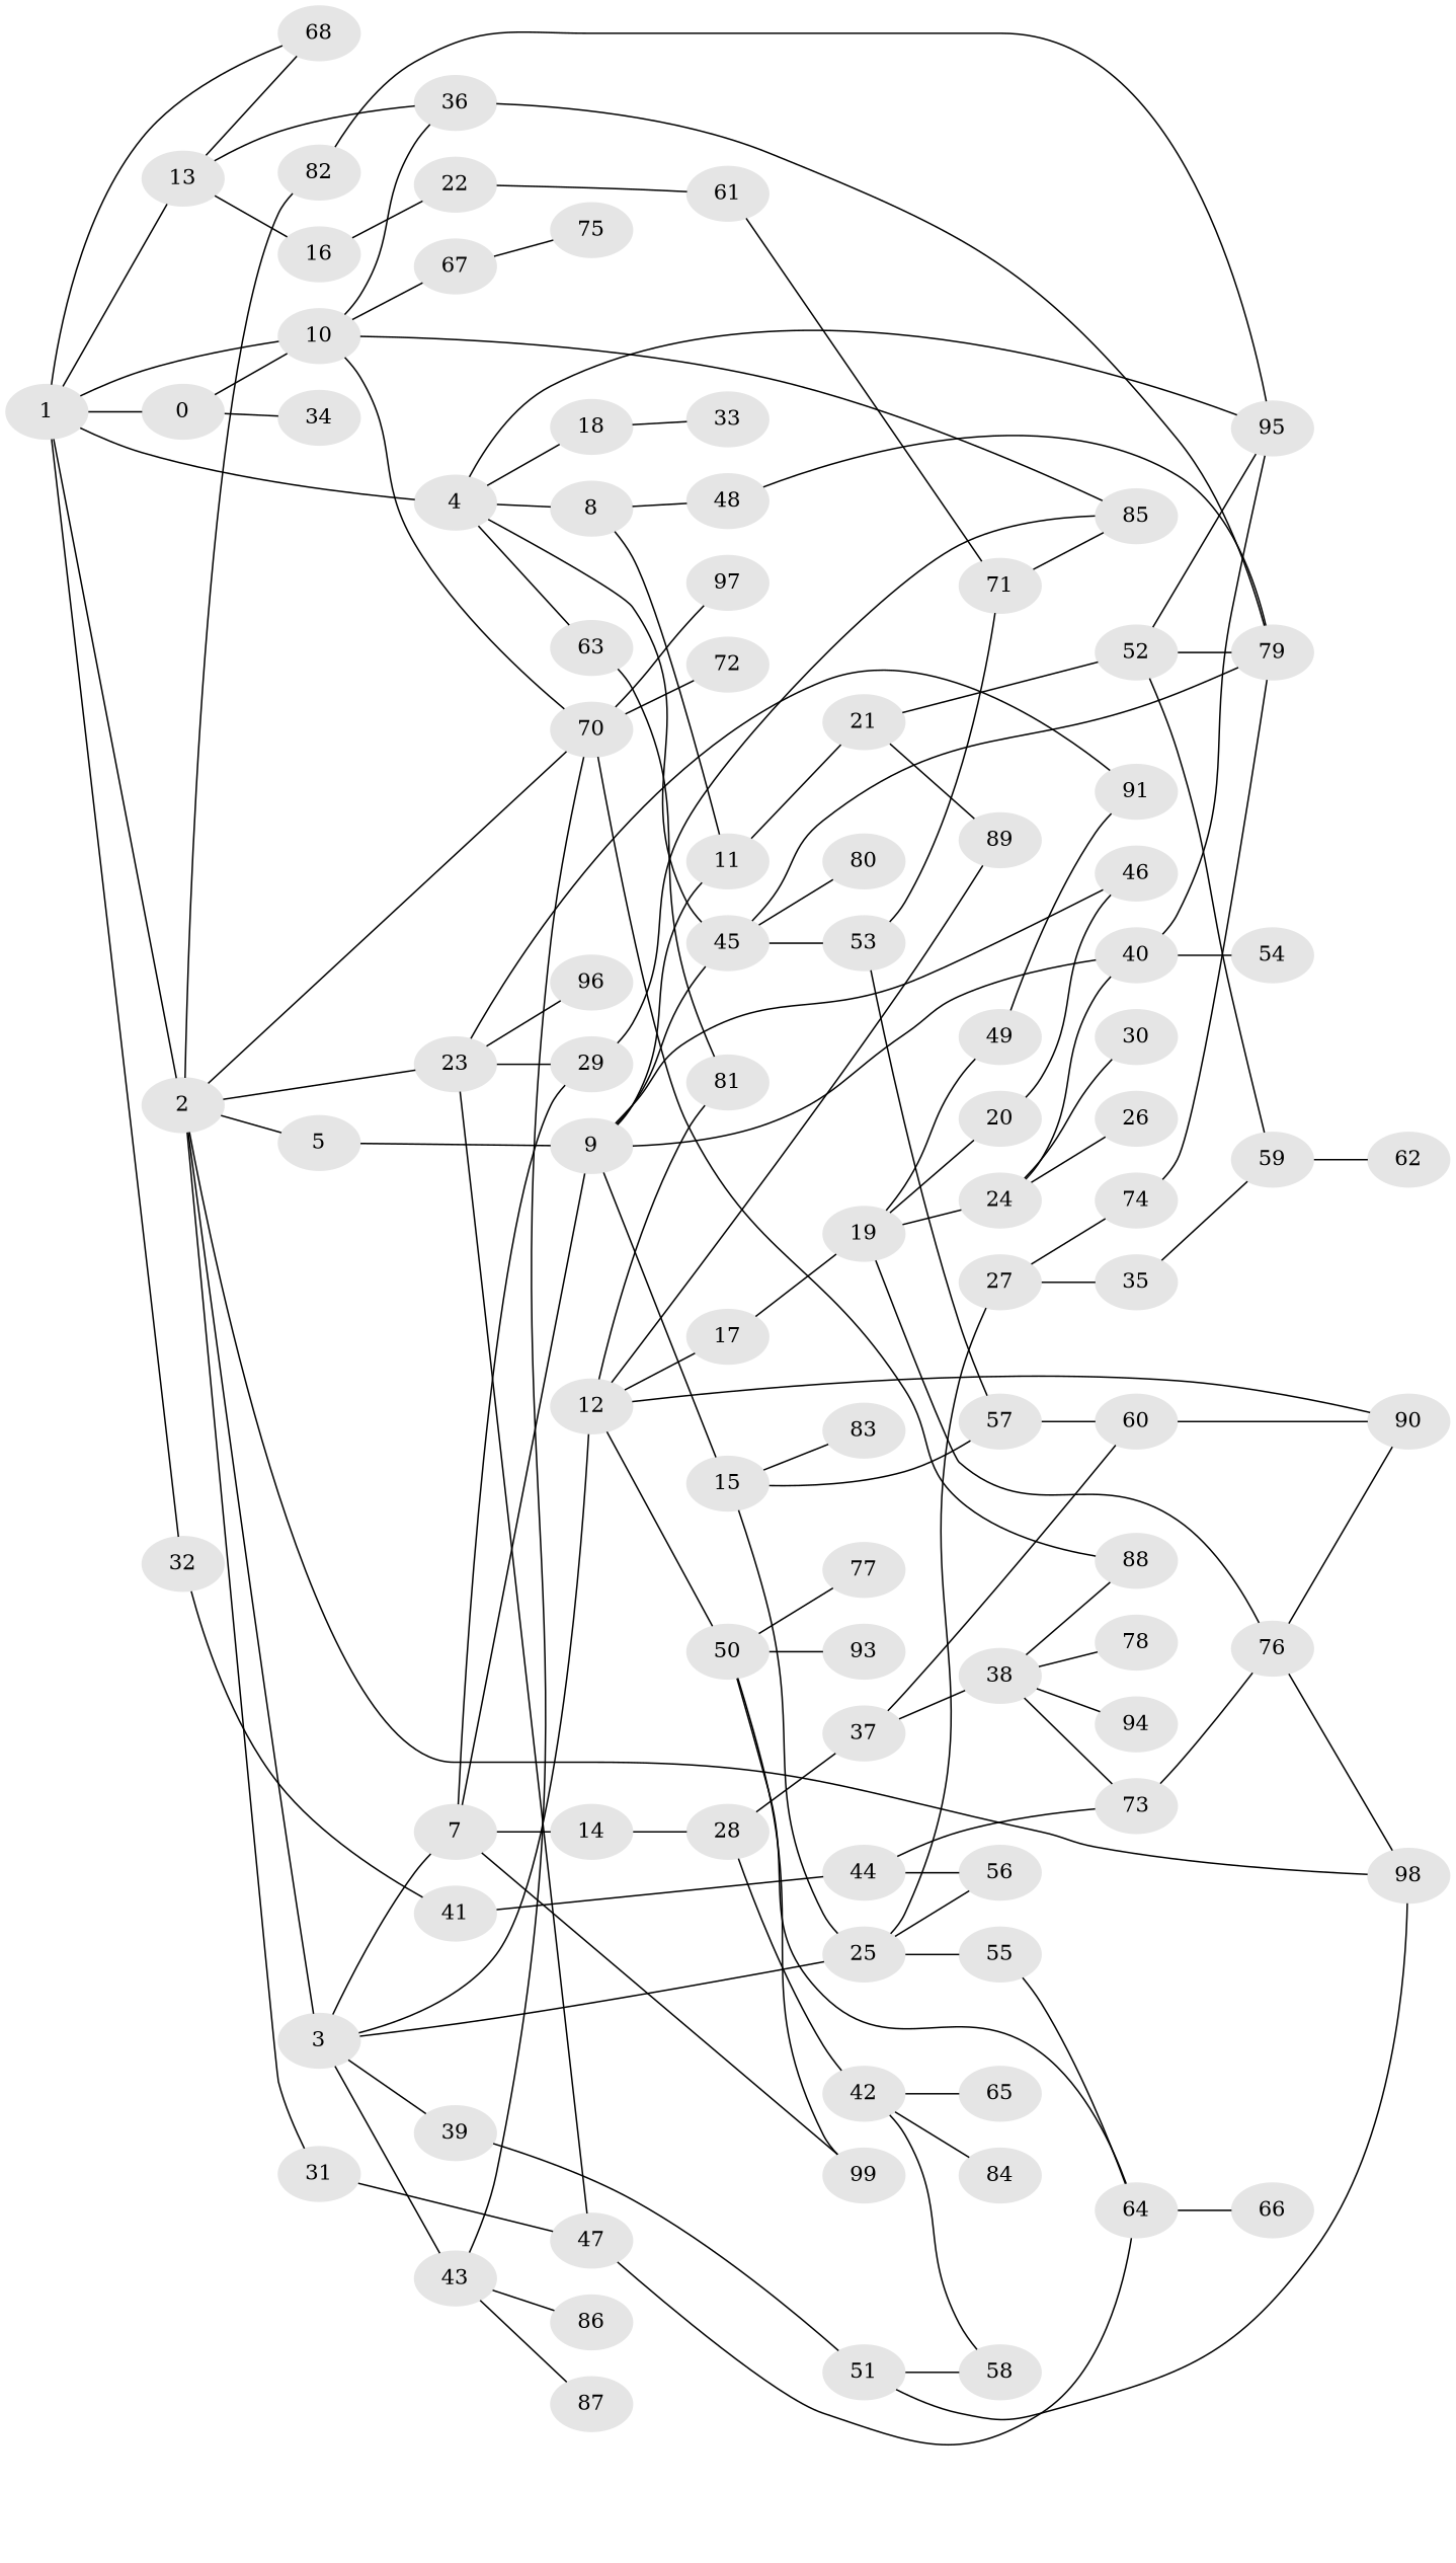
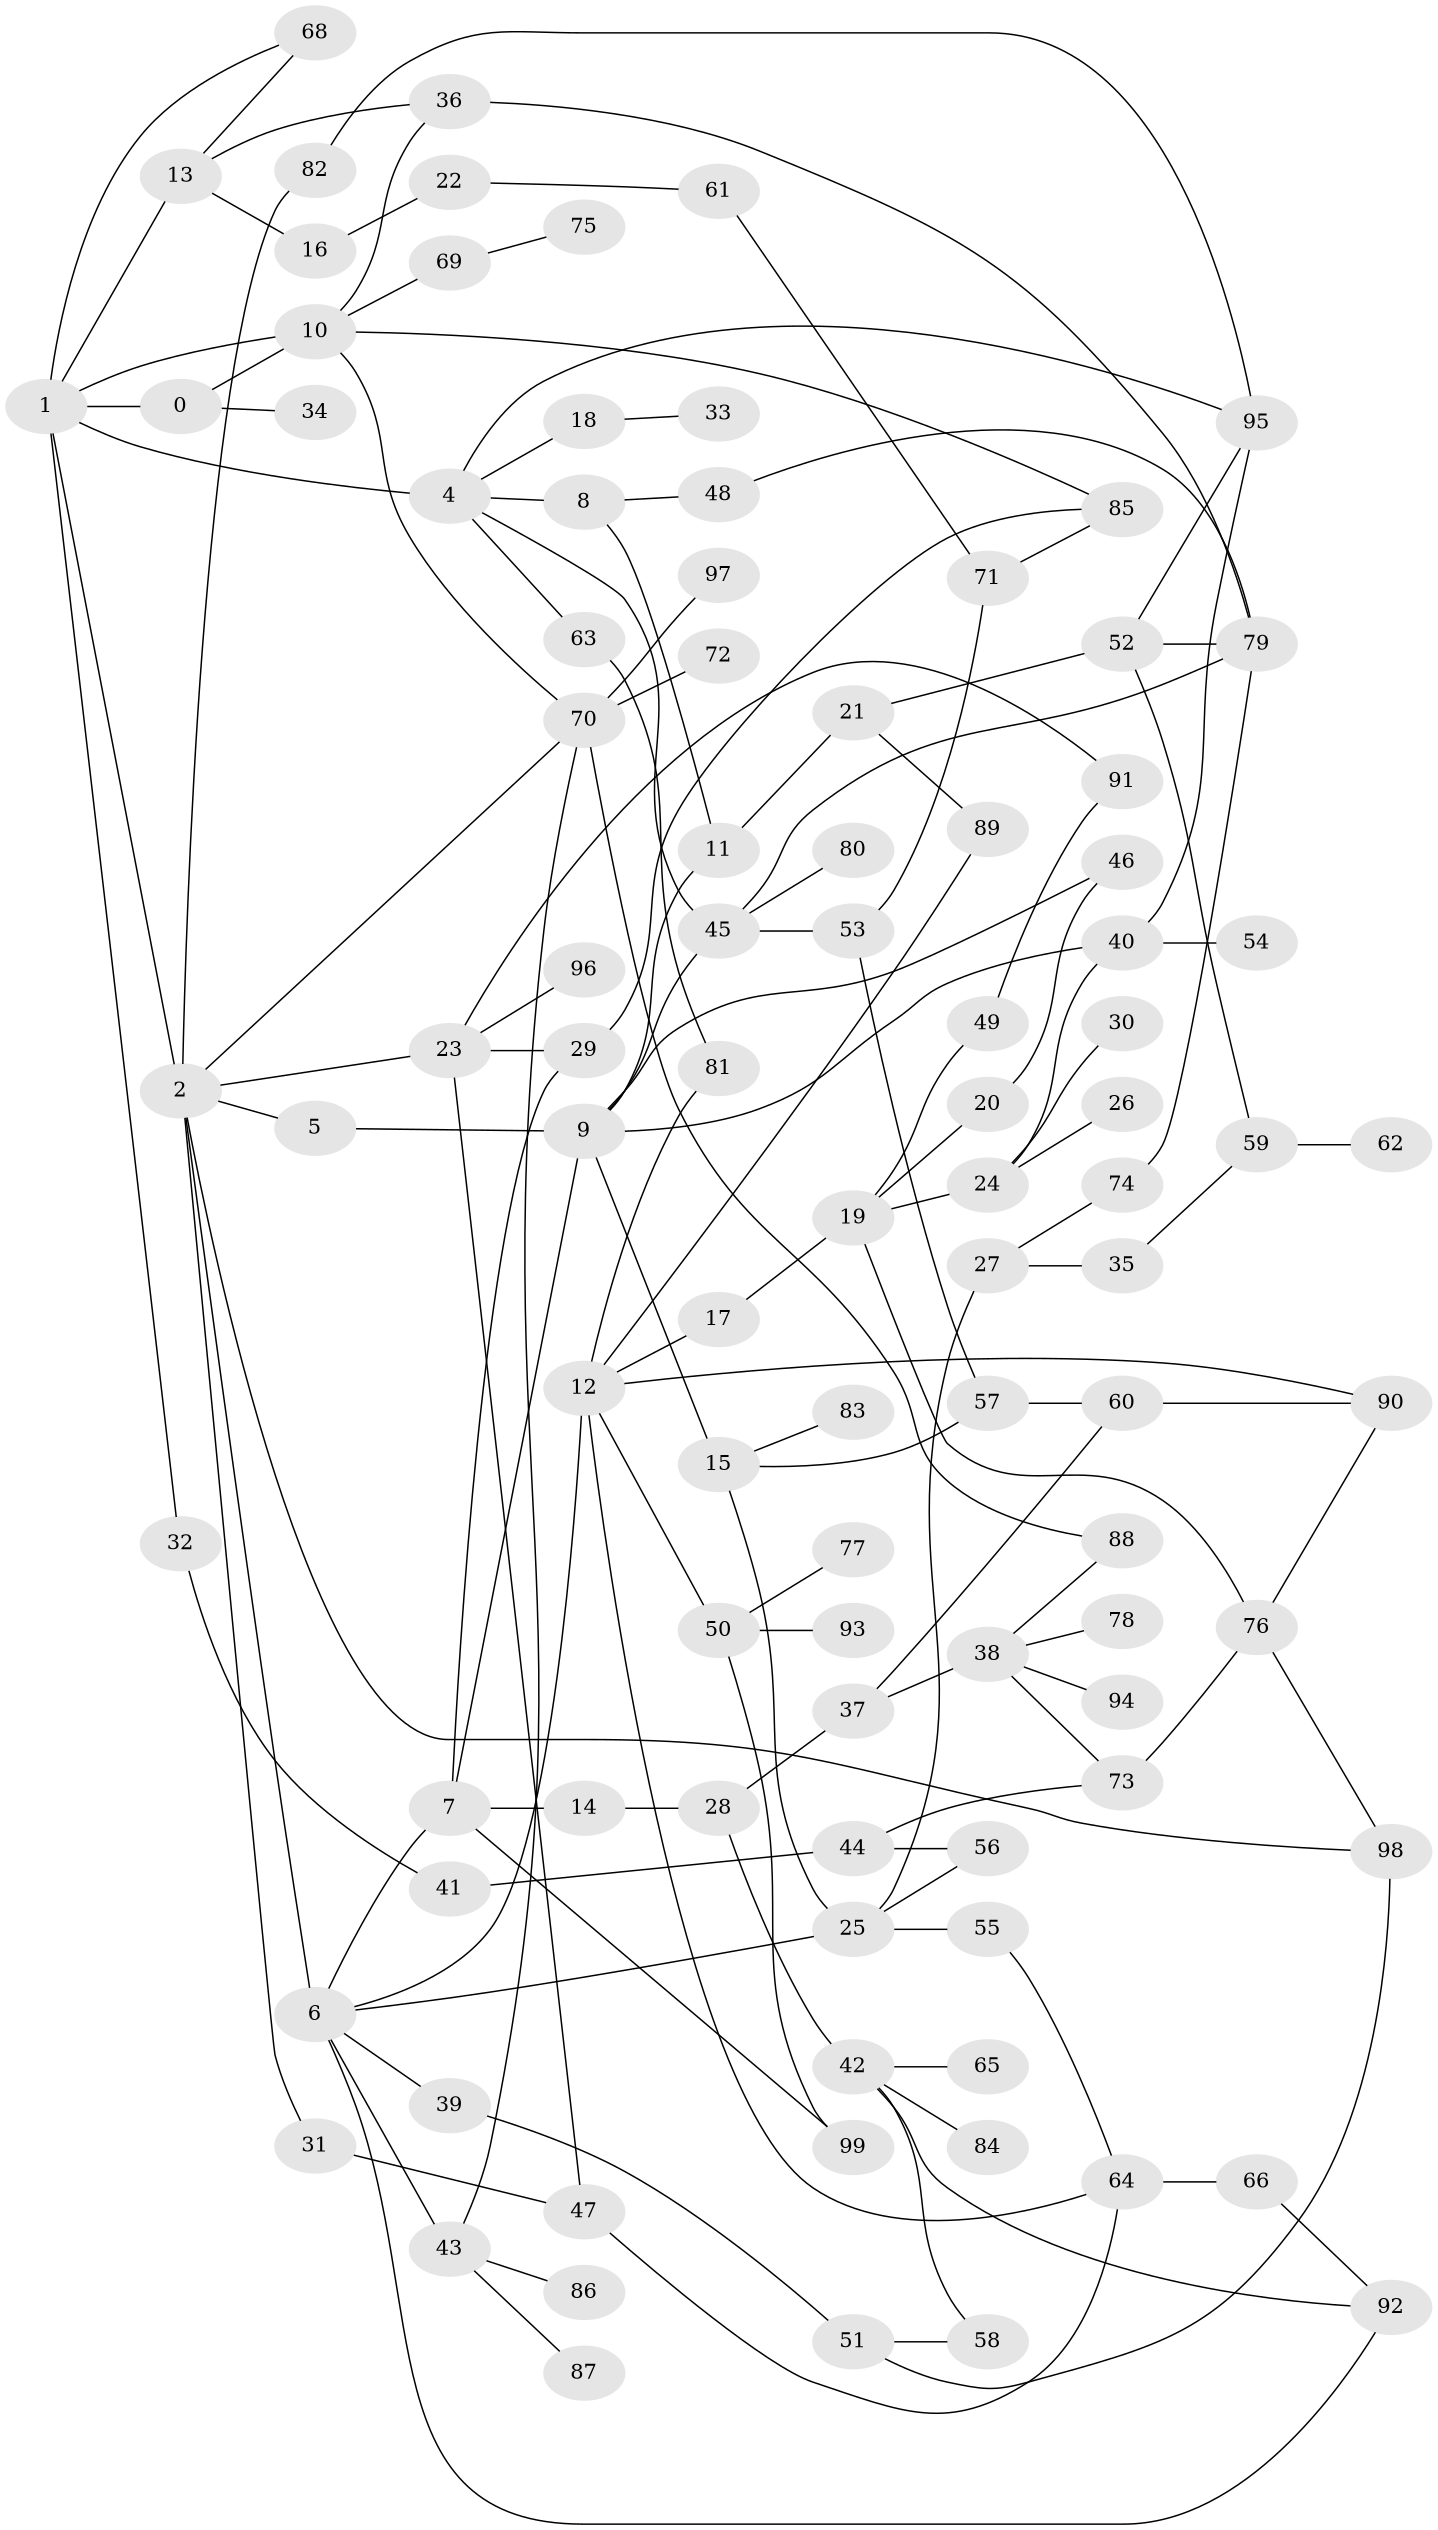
  graph {
    rankdir=LR
    node [color=gray90 style=filled]
    1
    2
    n3 [label=0]
    4
    10
    13
    32
    68
    5
-   6 [label=3]
+   6
    23
    31
    70
    82
    98
    34
    8
    18
    45
    63
    95
    36
-   67
+   67 [label=69]
    85
    16
    41
    9
    7
    12
    25
    39
    43
+   92
    29
    91
    47
    96
    88
    72
    97
    11
    48
    33
    79
    53
    80
    81
    15
    40
    46
    14
    99
    17
    50
    64
    89
    90
    27
    55
    56
    51
    86
    87
    28
    21
    57
    83
    54
    75
    52
    19
    77
    93
    66
    22
    37
    42
    60
    61
    20
    24
    49
    76
    26
    30
    59
    71
    35
    74
    38
    58
    65
    84
    44
    62
    73
    78
    94
    1 -- 2
    1 -- n3
    1 -- 4
    1 -- 10
    1 -- 13
    1 -- 32
    1 -- 68
    2 -- 5
    2 -- 6
    2 -- 23
    2 -- 31
    2 -- 70
    2 -- 82
    2 -- 98
    n3 -- 10
    n3 -- 34
    4 -- 8
    4 -- 18
    4 -- 45
    4 -- 63
    4 -- 95
    10 -- 70
    10 -- 36
    10 -- 67
    10 -- 85
    13 -- 68
    13 -- 36
    13 -- 16
    32 -- 41
    5 -- 9
    6 -- 7
    6 -- 12
    6 -- 25
    6 -- 39
    6 -- 43
+   6 -- 92
    23 -- 29
    23 -- 91
    23 -- 47
    23 -- 96
    31 -- 47
    70 -- 88
    70 -- 72
    70 -- 97
    82 -- 95
    8 -- 11
    8 -- 48
    18 -- 33
    45 -- 79
    45 -- 53
    45 -- 80
    63 -- 81
    36 -- 79
    67 -- 75
    16 -- 22
    41 -- 44
    9 -- 45
    9 -- 11
    9 -- 15
    9 -- 40
    9 -- 46
    7 -- 9
    7 -- 29
    7 -- 14
    7 -- 99
    12 -- 81
    12 -- 17
    12 -- 50
-   50 -- 64
+   12 -- 64
    12 -- 89
    12 -- 90
    25 -- 27
    25 -- 55
    25 -- 56
    39 -- 51
    43 -- 70
    43 -- 86
    43 -- 87
    29 -- 85
    47 -- 64
    11 -- 21
    48 -- 79
    53 -- 57
    53 -- 71
    15 -- 25
    15 -- 57
    15 -- 83
    40 -- 95
    40 -- 54
    14 -- 28
    17 -- 19
    50 -- 99
    50 -- 77
    50 -- 93
    64 -- 66
    27 -- 35
    27 -- 74
    55 -- 64
    51 -- 98
    51 -- 58
    28 -- 37
    28 -- 42
    21 -- 89
    21 -- 52
    57 -- 60
    52 -- 95
    52 -- 79
    52 -- 59
    19 -- 20
    19 -- 24
    19 -- 49
    19 -- 76
+   66 -- 92
    22 -- 61
    37 -- 60
    37 -- 38
+   42 -- 92
    42 -- 58
    42 -- 65
    42 -- 84
    60 -- 90
    61 -- 71
    20 -- 46
    24 -- 40
    24 -- 26
    24 -- 30
    49 -- 91
    76 -- 98
    76 -- 90
    59 -- 62
    71 -- 85
    35 -- 59
    74 -- 79
    38 -- 88
    38 -- 73
    38 -- 78
    38 -- 94
    44 -- 56
    44 -- 73
    73 -- 76
  }
